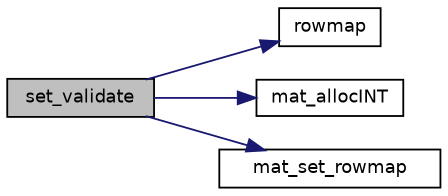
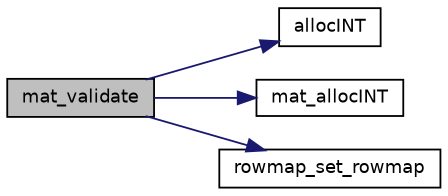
  digraph {
    rankdir=LR
    node [color=black fillcolor=white fontname=Helvetica fontsize=10 shape=record style=filled]
    edge [color=midnightblue fontname=Helvetica fontsize=10 labelfontname=Helvetica labelfontsize=10 style=solid]
-   n1 [fillcolor=grey75 fontcolor=black height=0.2 label=set_validate width=0.4]
-   n2 [height=0.2 label=rowmap width=0.4]
+   n1 [fillcolor=grey75 fontcolor=black height=0.2 label=mat_validate width=0.4]
+   n2 [height=0.2 label=allocINT width=0.4]
    n3 [height=0.2 label=mat_allocINT width=0.4]
-   n4 [height=0.2 label=mat_set_rowmap width=0.4]
+   n4 [height=0.2 label=rowmap_set_rowmap width=0.4]
    n1 -> n2
    n1 -> n3
    n1 -> n4
  }
